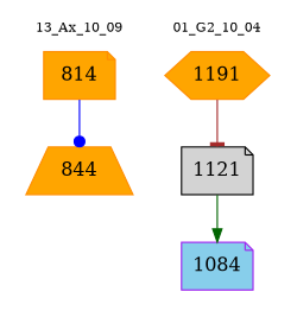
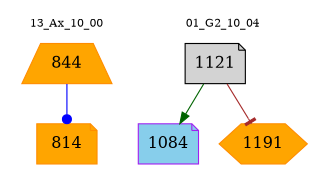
  digraph {
    node [color=darkorange fillcolor=orange shape=note style=filled]
    n1 [label=814]
    n2 [label=844 shape=trapezium]
    n3 [color=black fillcolor=lightgrey label=1121]
    n4 [color=purple fillcolor=skyblue label=1084]
    n5 [label=1191 shape=hexagon]
    subgraph cluster_1 {
      color=white
      fontsize=10
-     label="13_Ax_10_09"
+     label="13_Ax_10_00"
      n1
      n2
    }
    subgraph cluster_2 {
      color=white
      fontsize=10
      label="01_G2_10_04"
      n3
      n4
      n5
    }
-   n1 -> n2 [arrowhead=dot color=blue]
+   n2 -> n1 [arrowhead=dot color=blue]
    n3 -> n4 [arrowhead=normal color=darkgreen]
-   n5 -> n3 [arrowhead=tee color=brown]
+   n3 -> n5 [arrowhead=tee color=brown]
  }
